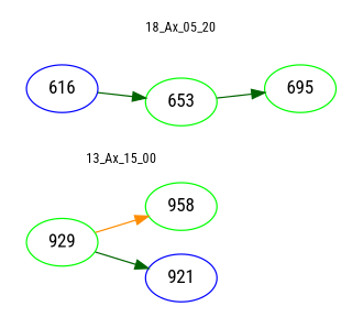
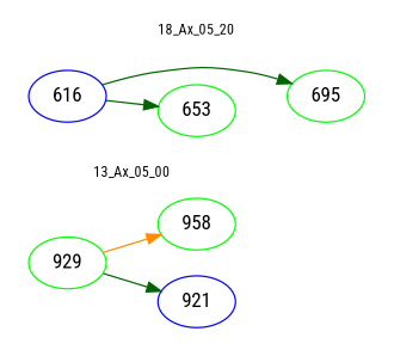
  digraph {
    fontname="Roboto Condensed"
    rankdir=LR
    node [color=green fontname="Roboto Condensed"]
    edge [color=darkgreen fontname="Roboto Condensed"]
    n1 [label=929]
    n2 [color=blue label=921]
    n3 [label=958]
    n4 [label=653]
    n5 [color=blue label=616]
    n6 [label=695]
    subgraph cluster_1 {
      color=white
      fontsize=10
-     label="13_Ax_15_00"
+     label="13_Ax_05_00"
      n1
      n2
      n3
    }
    subgraph cluster_2 {
      color=white
      fontsize=10
      label="18_Ax_05_20"
      n4
      n5
      n6
    }
    n1 -> n2
    n1 -> n3 [color=darkorange]
-   n4 -> n6
+   n5 -> n6
    n5 -> n4
  }
